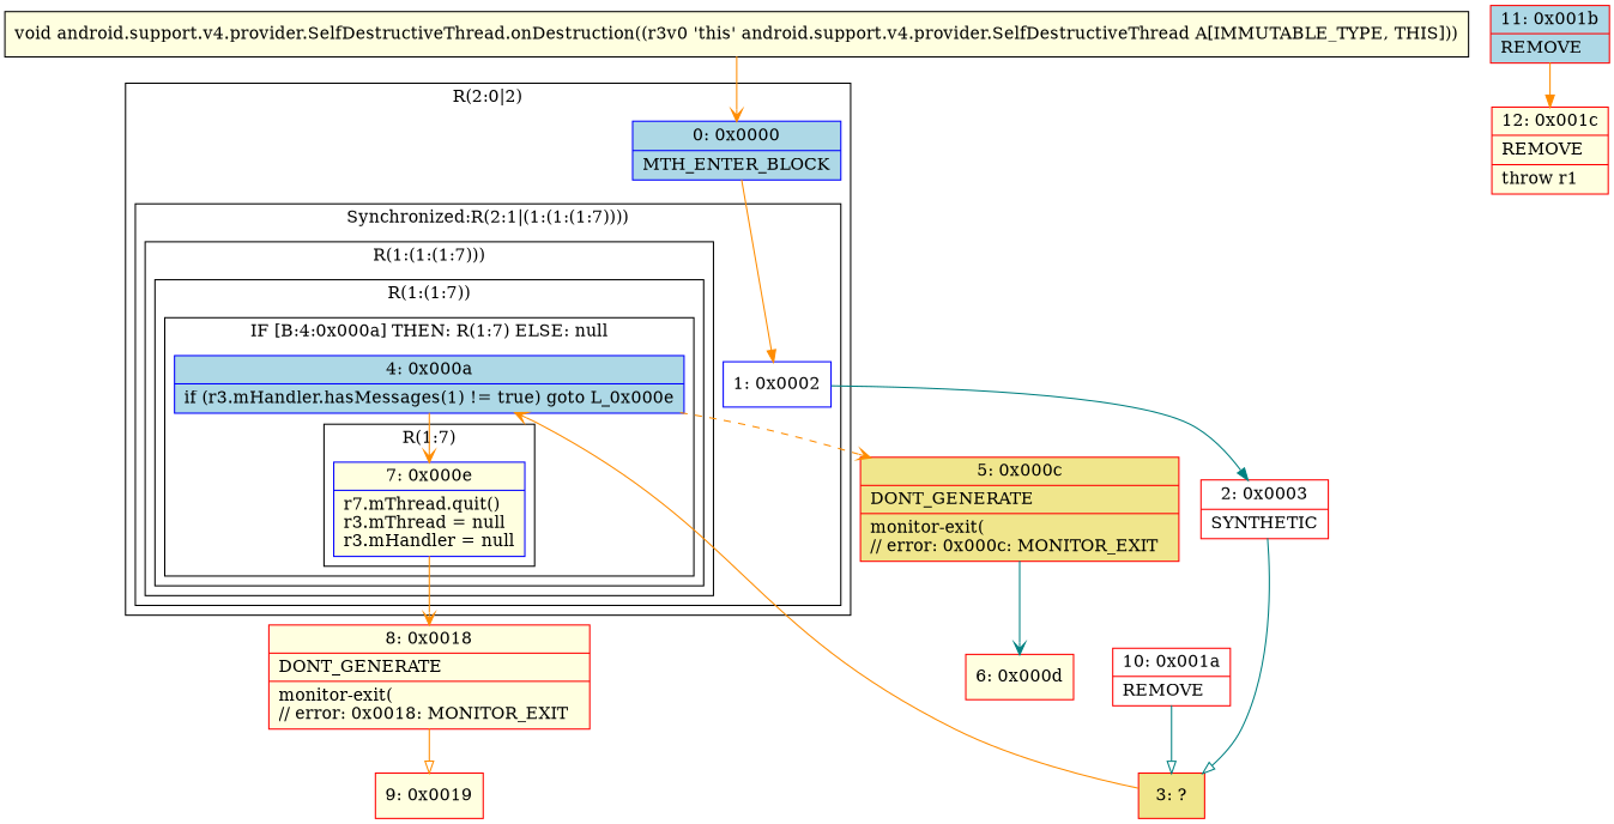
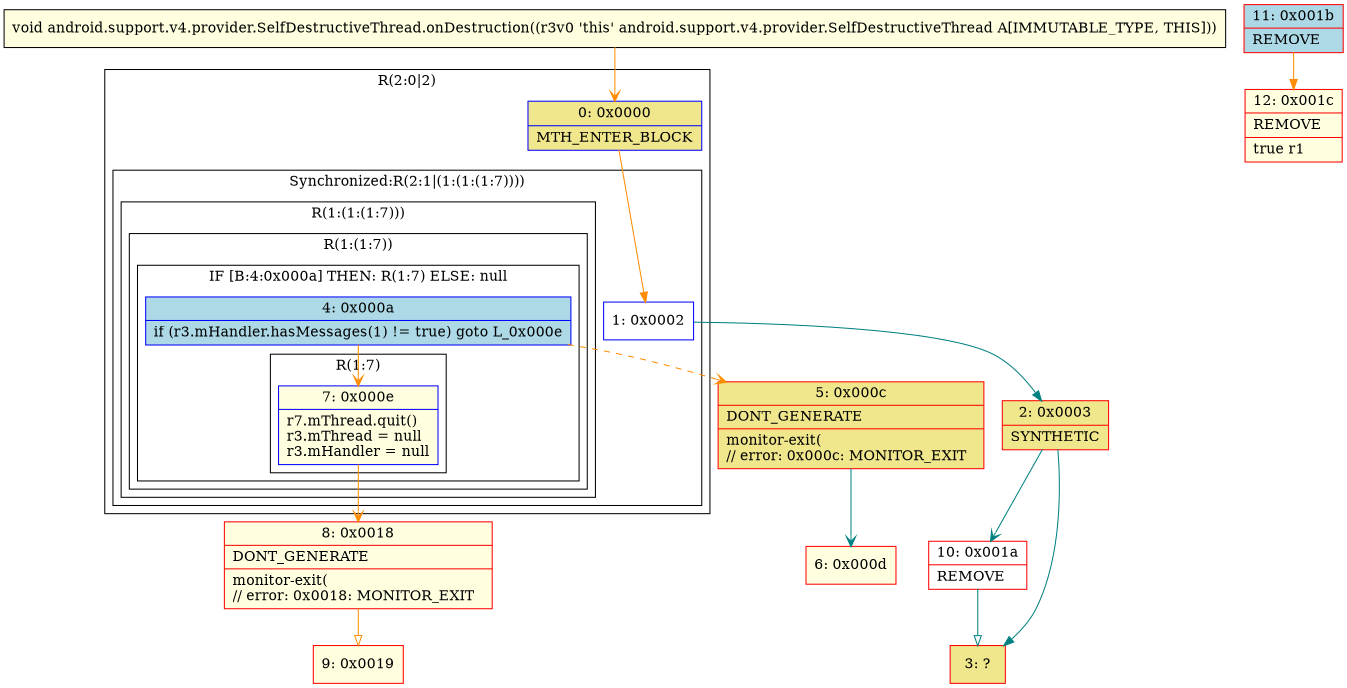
  digraph {
    node [color=red fillcolor=lightyellow shape=record style=filled]
    edge [arrowhead=vee color=darkorange]
    n1 [color=blue label="{7\:\ 0x000e|r7.mThread.quit()\lr3.mThread = null\lr3.mHandler = null\l}"]
    n2 [color=blue fillcolor=lightblue label="{4\:\ 0x000a|if (r3.mHandler.hasMessages(1) != true) goto L_0x000e\l}"]
    n3 [color=blue fillcolor=white label="{1\:\ 0x0002}"]
-   n4 [color=blue fillcolor=lightblue label="{0\:\ 0x0000|MTH_ENTER_BLOCK\l}"]
+   n4 [color=blue fillcolor=khaki label="{0\:\ 0x0000|MTH_ENTER_BLOCK\l}"]
    n5 [label="{8\:\ 0x0018|DONT_GENERATE\l|monitor\-exit(\l\/\/ error: 0x0018: MONITOR_EXIT  \l}"]
    n6 [fillcolor=khaki label="{5\:\ 0x000c|DONT_GENERATE\l|monitor\-exit(\l\/\/ error: 0x000c: MONITOR_EXIT  \l}"]
-   n7 [fillcolor=white label="{2\:\ 0x0003|SYNTHETIC\l}"]
+   n7 [fillcolor=khaki label="{2\:\ 0x0003|SYNTHETIC\l}"]
    n8 [fillcolor=khaki label="{3\:\ ?}"]
    n9 [fillcolor=white label="{10\:\ 0x001a|REMOVE\l}"]
    n10 [label="{6\:\ 0x000d}"]
    n11 [label="{9\:\ 0x0019}"]
    n12 [fillcolor=lightblue label="{11\:\ 0x001b|REMOVE\l}"]
-   n13 [label="{12\:\ 0x001c|REMOVE\l|throw r1\l}"]
+   n13 [label="{12\:\ 0x001c|REMOVE\l|true r1\l}"]
    n14 [label="{void android.support.v4.provider.SelfDestructiveThread.onDestruction((r3v0 'this' android.support.v4.provider.SelfDestructiveThread A[IMMUTABLE_TYPE, THIS])) }" color=""]
    subgraph cluster_1 {
      label="R(2:0|2)"
      n4
      subgraph cluster_2 {
        label="Synchronized:R(2:1|(1:(1:(1:7))))"
        n3
        subgraph cluster_3 {
          label="R(1:(1:(1:7)))"
          subgraph cluster_4 {
            label="R(1:(1:7))"
            subgraph cluster_5 {
              label="IF [B:4:0x000a] THEN: R(1:7) ELSE: null"
              n2
              subgraph cluster_6 {
                label="R(1:7)"
                n1
              }
            }
          }
        }
      }
    }
    n1 -> n5
    n2 -> n1
    n2 -> n6 [style=dashed]
    n3 -> n7 [arrowhead=normal color=teal]
    n4 -> n3 [arrowhead=normal]
    n5 -> n11 [arrowhead=onormal]
    n6 -> n10 [color=teal]
-   n7 -> n8 [arrowhead=onormal color=teal]
-   n8 -> n2
+   n7 -> n8 [arrowhead=normal color=teal]
+   n7 -> n9 [color=teal]
    n9 -> n8 [arrowhead=onormal color=teal]
    n12 -> n13 [arrowhead=normal]
    n14 -> n4
  }
